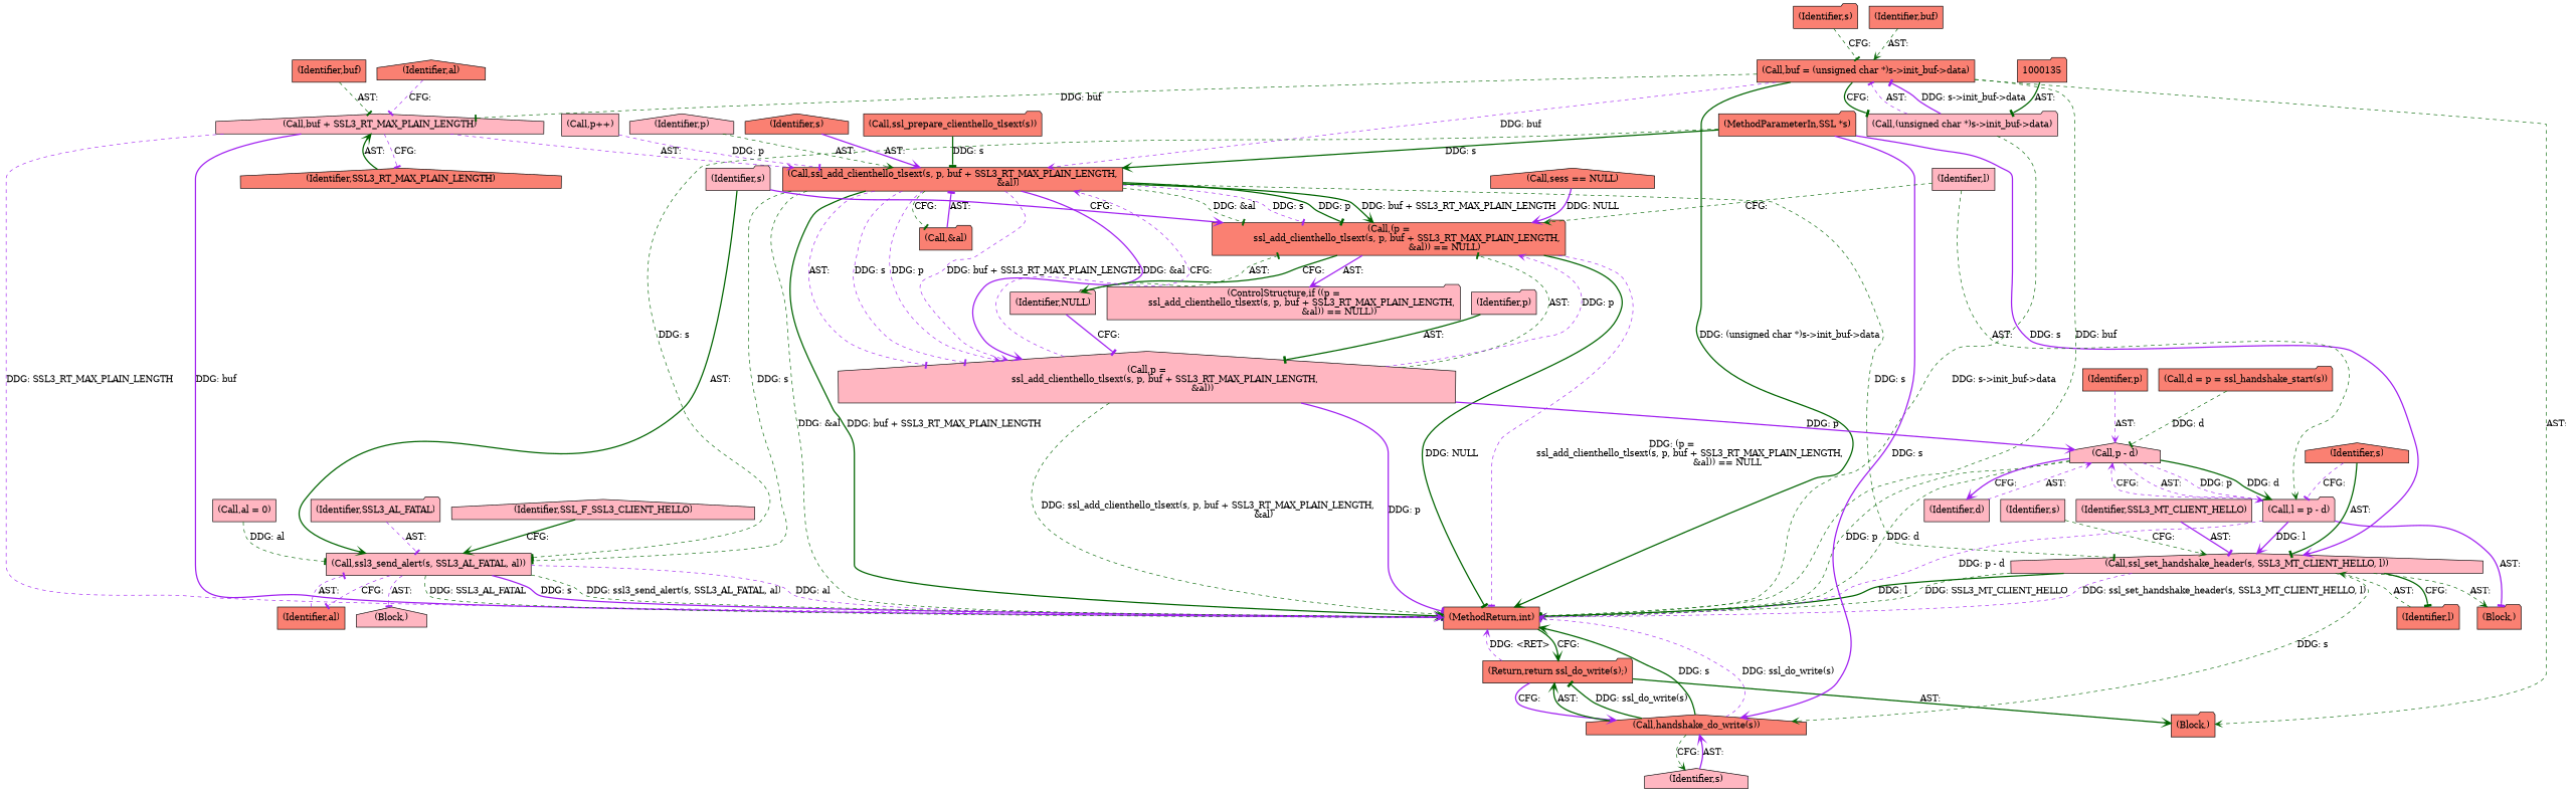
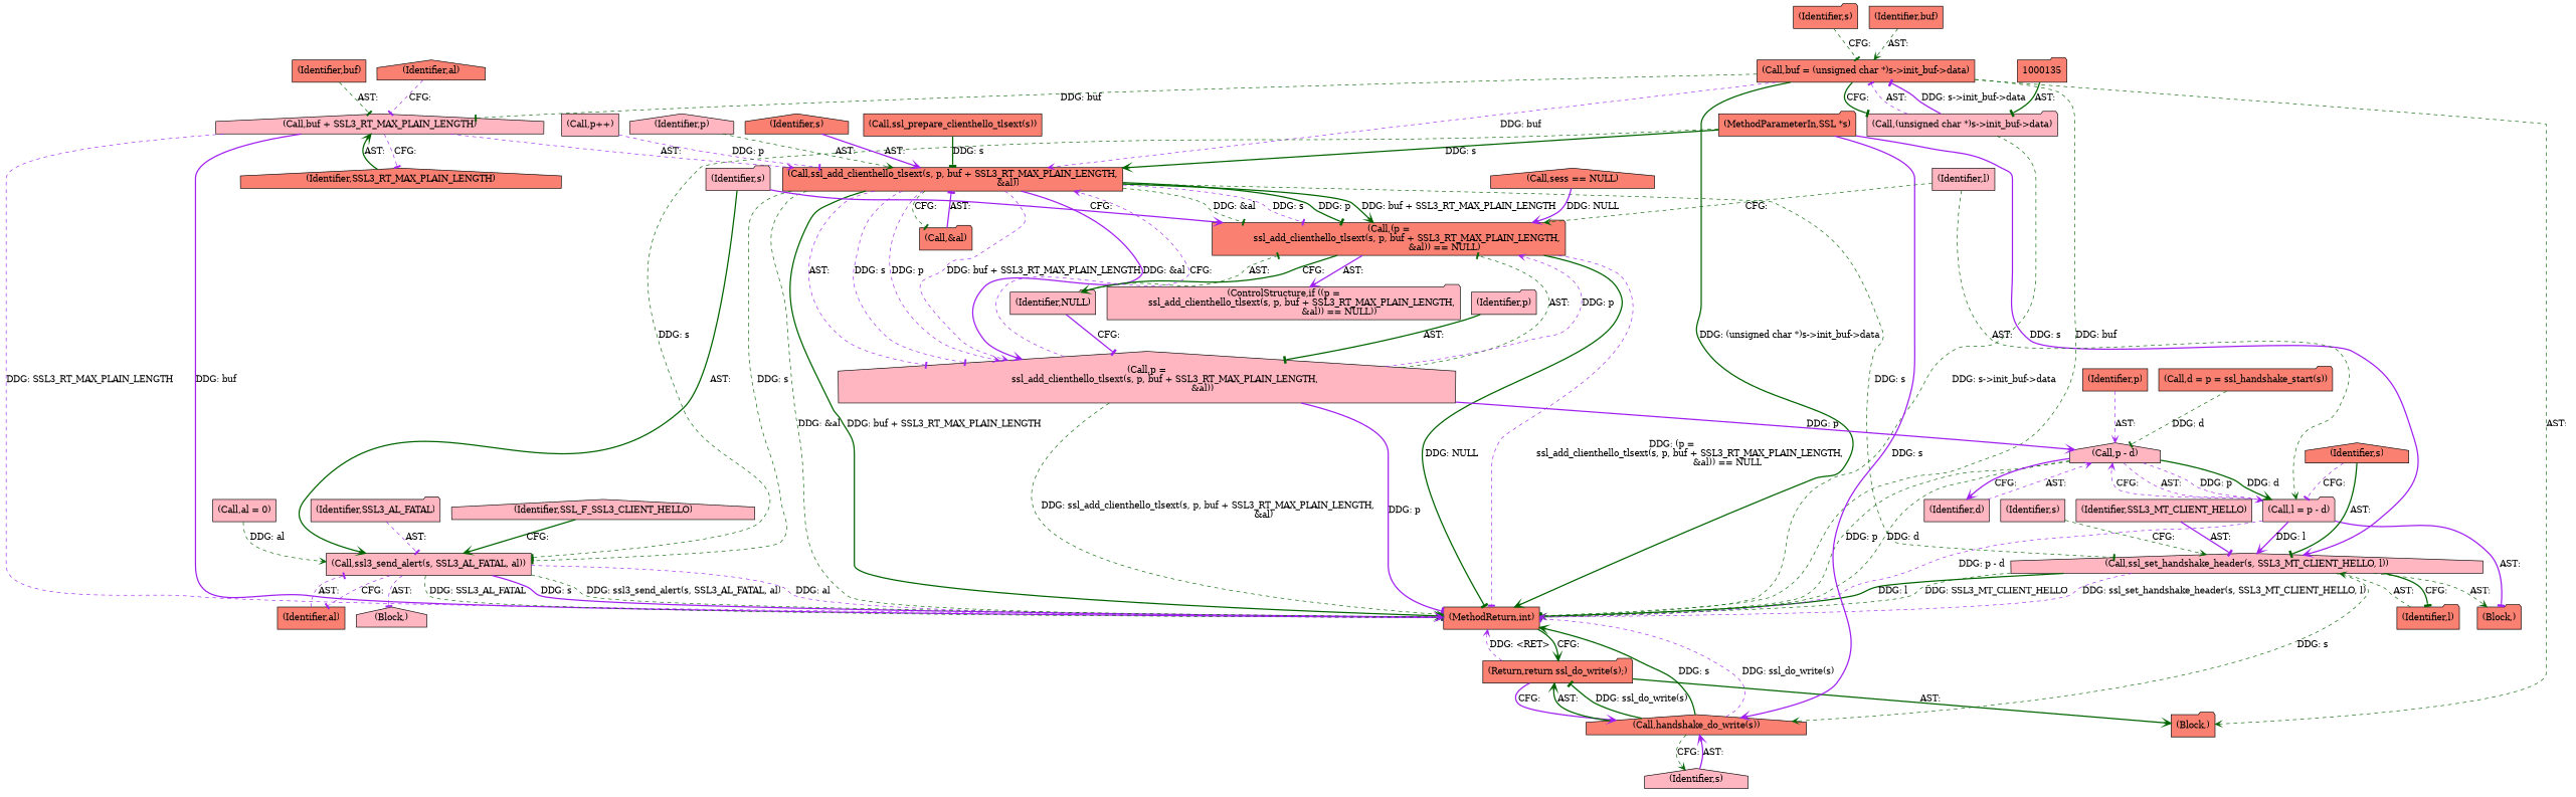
  digraph {
    node [fillcolor=salmon shape=folder style=filled]
    edge [arrowhead=vee color=darkgreen style=dashed]
    n1 [label="(Call,buf = (unsigned char *)s->init_buf->data)" shape=box]
    n2 [fillcolor=lightpink label="(Call,(unsigned char *)s->init_buf->data)"]
    n3 [label="(Call,ssl_add_clienthello_tlsext(s, p, buf + SSL3_RT_MAX_PLAIN_LENGTH,\n                                        &al))" shape=box]
    n4 [fillcolor=lightpink label="(Call,buf + SSL3_RT_MAX_PLAIN_LENGTH)" shape=house]
    n5 [label="(Block,)"]
    n6 [label="(MethodReturn,int)" shape=box]
    n7 [label="(Call,(p =\n             ssl_add_clienthello_tlsext(s, p, buf + SSL3_RT_MAX_PLAIN_LENGTH,\n                                        &al)) == NULL)"]
    n8 [fillcolor=lightpink label="(Call,p =\n             ssl_add_clienthello_tlsext(s, p, buf + SSL3_RT_MAX_PLAIN_LENGTH,\n                                        &al))" shape=house]
    n9 [fillcolor=lightpink label="(Call,ssl_set_handshake_header(s, SSL3_MT_CLIENT_HELLO, l))" shape=house]
    n10 [fillcolor=lightpink label="(Call,ssl3_send_alert(s, SSL3_AL_FATAL, al))" shape=box]
    n11 [label="(Call,&al)"]
    n12 [label="(Identifier,SSL3_RT_MAX_PLAIN_LENGTH)" shape=house]
    n13 [label="(Return,return ssl_do_write(s);)"]
    n14 [fillcolor=lightpink label="(Identifier,NULL)"]
    n15 [fillcolor=lightpink label="(ControlStructure,if ((p =\n             ssl_add_clienthello_tlsext(s, p, buf + SSL3_RT_MAX_PLAIN_LENGTH,\n                                        &al)) == NULL))"]
    n16 [fillcolor=lightpink label="(Call,p - d)" shape=house]
    n17 [label="(Block,)"]
    n18 [label="(Call,handshake_do_write(s))" shape=house]
    n19 [label="(Identifier,l)"]
    n20 [label="(Identifier,al)" shape=box]
    n21 [fillcolor=lightpink label="(Block,)" shape=house]
    n22 [fillcolor=lightpink label="(Call,l = p - d)"]
    n23 [fillcolor=lightpink label="(Identifier,d)" shape=box]
    n24 [fillcolor=lightpink label="(Identifier,s)" shape=house]
    n25 [fillcolor=lightpink label="(Call,p++)" shape=box]
    n26 [label="(Identifier,p)" shape=box]
    n27 [label="(Identifier,buf)" shape=box]
    n28 [label="(MethodParameterIn,SSL *s)"]
    n29 [fillcolor=lightpink label="(Identifier,SSL3_AL_FATAL)"]
    n30 [fillcolor=lightpink label="(Identifier,p)" shape=house]
    n31 [fillcolor=lightpink label="(Identifier,s)"]
    n32 [label="(Identifier,s)" shape=house]
    n33 [label="(Identifier,s)" shape=house]
    n34 [label="(Call,d = p = ssl_handshake_start(s))"]
    n35 [fillcolor=lightpink label="(Identifier,s)" shape=box]
    n36 [fillcolor=lightpink label="(Identifier,l)" shape=box]
    n37 [label="(Call,sess == NULL)" shape=house]
    n38 [fillcolor=lightpink label="(Identifier,SSL3_MT_CLIENT_HELLO)" shape=box]
    n39 [label="(Identifier,al)" shape=house]
    n40 [label="(Identifier,s)"]
-   n41 [label="(Call,ssl_prepare_clienthello_tlsext(s))"]
+   n41 [label="(Call,ssl_prepare_clienthello_tlsext(s))" shape=box]
    n42 [label="(Identifier,buf)" shape=box]
    n43 [fillcolor=lightpink label="(Identifier,SSL_F_SSL3_CLIENT_HELLO)" shape=house]
    n44 [fillcolor=lightpink label="(Identifier,p)"]
    n45 [fillcolor=lightpink label="(Call,al = 0)" shape=box]
    1000135
    n1 -> n2 [arrowhead=tee label="CFG: " style=bold]
    n1 -> n3 [color=purple label="DDG: buf"]
    n1 -> n4 [arrowhead=tee label="DDG: buf"]
    n1 -> n5 [label="AST: "]
    n1 -> n6 [label="DDG: (unsigned char *)s->init_buf->data" style=bold]
    n1 -> n6 [arrowhead=tee label="DDG: buf"]
    n2 -> n1 [arrowhead=tee color=purple label="AST: "]
    n2 -> n1 [arrowhead=tee color=purple label="DDG: s->init_buf->data" style=bold]
    n2 -> n6 [arrowhead=tee label="DDG: s->init_buf->data"]
    n3 -> n6 [arrowhead=tee label="DDG: &al"]
    n3 -> n6 [label="DDG: buf + SSL3_RT_MAX_PLAIN_LENGTH" style=bold]
    n3 -> n7 [arrowhead=tee color=purple label="DDG: s"]
    n3 -> n7 [arrowhead=tee label="DDG: p" style=bold]
    n3 -> n7 [label="DDG: buf + SSL3_RT_MAX_PLAIN_LENGTH" style=bold]
    n3 -> n7 [arrowhead=tee label="DDG: &al"]
    n3 -> n8 [arrowhead=tee color=purple label="AST: "]
    n3 -> n8 [arrowhead=tee color=purple label="DDG: s"]
    n3 -> n8 [color=purple label="DDG: p"]
    n3 -> n8 [color=purple label="DDG: buf + SSL3_RT_MAX_PLAIN_LENGTH"]
    n3 -> n8 [color=purple label="DDG: &al" style=bold]
    n3 -> n9 [arrowhead=tee label="DDG: s"]
    n3 -> n10 [arrowhead=tee label="DDG: s"]
    n3 -> n11 [arrowhead=tee label="CFG: "]
    n4 -> n3 [color=purple label="AST: "]
    n4 -> n6 [color=purple label="DDG: SSL3_RT_MAX_PLAIN_LENGTH"]
    n4 -> n6 [arrowhead=tee color=purple label="DDG: buf" style=bold]
    n4 -> n12 [arrowhead=tee color=purple label="CFG: "]
    n6 -> n13 [label="CFG: " style=bold]
    n7 -> n6 [arrowhead=tee label="DDG: NULL" style=bold]
    n7 -> n6 [arrowhead=tee color=purple label="DDG: (p =\n             ssl_add_clienthello_tlsext(s, p, buf + SSL3_RT_MAX_PLAIN_LENGTH,\n                                        &al)) == NULL"]
    n7 -> n14 [label="CFG: " style=bold]
    n7 -> n15 [color=purple label="AST: " style=bold]
    n8 -> n3 [color=purple label="CFG: "]
    n8 -> n6 [arrowhead=tee color=purple label="DDG: p" style=bold]
    n8 -> n6 [label="DDG: ssl_add_clienthello_tlsext(s, p, buf + SSL3_RT_MAX_PLAIN_LENGTH,\n                                        &al)"]
    n8 -> n7 [arrowhead=tee label="AST: "]
    n8 -> n7 [color=purple label="DDG: p"]
    n8 -> n16 [color=purple label="DDG: p" style=bold]
    n9 -> n6 [arrowhead=tee label="DDG: SSL3_MT_CLIENT_HELLO"]
    n9 -> n6 [arrowhead=tee color=purple label="DDG: ssl_set_handshake_header(s, SSL3_MT_CLIENT_HELLO, l)"]
    n9 -> n6 [arrowhead=tee label="DDG: l" style=bold]
    n9 -> n17 [label="AST: "]
    n9 -> n18 [label="DDG: s"]
    n9 -> n19 [arrowhead=tee label="CFG: " style=bold]
    n10 -> n6 [label="DDG: SSL3_AL_FATAL"]
    n10 -> n6 [color=purple label="DDG: s" style=bold]
    n10 -> n6 [arrowhead=tee label="DDG: ssl3_send_alert(s, SSL3_AL_FATAL, al)"]
    n10 -> n6 [color=purple label="DDG: al"]
    n10 -> n20 [arrowhead=tee color=purple label="CFG: "]
    n10 -> n21 [arrowhead=tee color=purple label="AST: "]
    n11 -> n3 [arrowhead=tee color=purple label="AST: " style=bold]
    n12 -> n4 [label="AST: " style=bold]
    n13 -> n5 [label="AST: " style=bold]
    n13 -> n6 [color=purple label="DDG: <RET>"]
    n13 -> n18 [color=purple label="CFG: " style=bold]
    n14 -> n7 [arrowhead=tee label="AST: "]
    n14 -> n8 [arrowhead=tee color=purple label="CFG: " style=bold]
    n16 -> n6 [arrowhead=tee label="DDG: d"]
    n16 -> n6 [label="DDG: p"]
    n16 -> n22 [color=purple label="AST: "]
    n16 -> n22 [color=purple label="DDG: p"]
    n16 -> n22 [label="DDG: d" style=bold]
    n16 -> n23 [color=purple label="CFG: " style=bold]
    n18 -> n6 [label="DDG: s" style=bold]
    n18 -> n6 [arrowhead=tee color=purple label="DDG: ssl_do_write(s)"]
    n18 -> n13 [label="AST: " style=bold]
    n18 -> n13 [arrowhead=tee label="DDG: ssl_do_write(s)" style=bold]
    n18 -> n24 [label="CFG: "]
    n19 -> n9 [label="AST: "]
    n20 -> n10 [arrowhead=tee color=purple label="AST: "]
    n22 -> n6 [color=purple label="DDG: p - d"]
    n22 -> n9 [color=purple label="DDG: l" style=bold]
    n22 -> n16 [color=purple label="CFG: "]
    n22 -> n17 [arrowhead=tee color=purple label="AST: " style=bold]
    n23 -> n16 [color=purple label="AST: "]
    n24 -> n18 [color=purple label="AST: " style=bold]
    n25 -> n3 [arrowhead=tee color=purple label="DDG: p"]
    n26 -> n16 [color=purple label="AST: "]
    n27 -> n4 [arrowhead=tee label="AST: "]
    n28 -> n3 [label="DDG: s" style=bold]
    n28 -> n9 [color=purple label="DDG: s" style=bold]
    n28 -> n10 [arrowhead=tee label="DDG: s"]
    n28 -> n18 [color=purple label="DDG: s" style=bold]
    n29 -> n10 [arrowhead=tee color=purple label="AST: "]
    n30 -> n3 [label="AST: "]
    n31 -> n7 [color=purple label="CFG: " style=bold]
    n31 -> n10 [label="AST: " style=bold]
    n32 -> n3 [color=purple label="AST: " style=bold]
    n33 -> n9 [arrowhead=tee label="AST: " style=bold]
    n33 -> n22 [arrowhead=tee color=purple label="CFG: "]
    n34 -> n16 [arrowhead=tee label="DDG: d"]
    n35 -> n9 [label="CFG: "]
    n36 -> n7 [label="CFG: "]
    n36 -> n22 [label="AST: "]
    n37 -> n7 [color=purple label="DDG: NULL" style=bold]
    n38 -> n9 [arrowhead=tee color=purple label="AST: " style=bold]
    n39 -> n4 [arrowhead=tee color=purple label="CFG: "]
    n40 -> n1 [arrowhead=tee label="CFG: "]
    n41 -> n3 [arrowhead=tee label="DDG: s" style=bold]
    n42 -> n1 [label="AST: "]
    n43 -> n10 [label="CFG: " style=bold]
    n44 -> n8 [arrowhead=tee label="AST: " style=bold]
-   n45 -> n10 [arrowhead=tee label="DDG: al"]
+   n45 -> n10 [label="DDG: al"]
    1000135 -> n2 [arrowhead=tee label="AST: " style=bold]
  }
